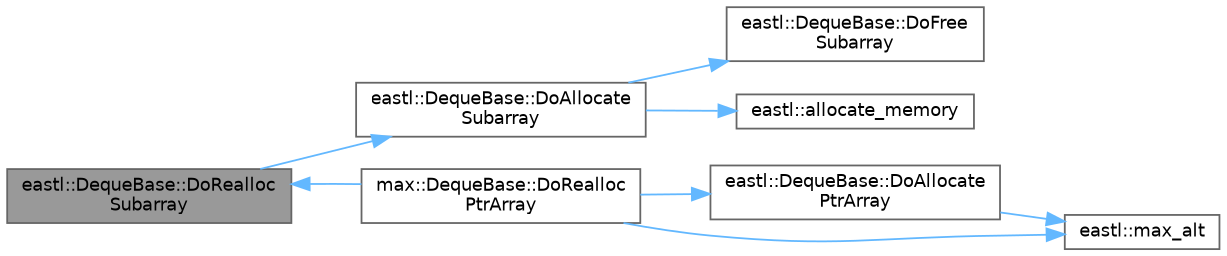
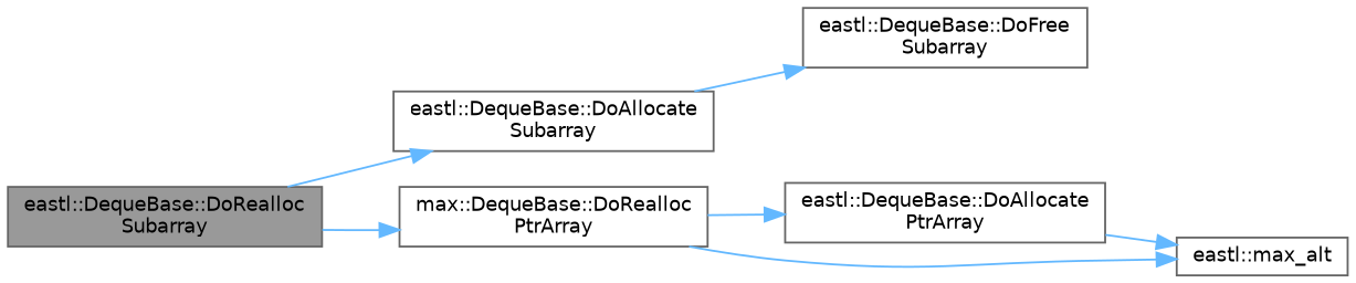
  digraph {
    rankdir=LR
    node [color=grey40 fillcolor=white fontname=Helvetica fontsize=10 shape=box style=filled]
    edge [color=steelblue1 fontname=Helvetica fontsize=10 labelfontname=Helvetica labelfontsize=10 style=solid]
    n1 [color=gray40 fillcolor=grey60 fontcolor=black height=0.2 label="eastl::DequeBase::DoRealloc\lSubarray" width=0.4]
    n2 [height=0.2 label="eastl::DequeBase::DoAllocate\lSubarray" width=0.4]
    n3 [height=0.2 label="max::DequeBase::DoRealloc\lPtrArray" width=0.4]
    n4 [height=0.2 label="eastl::DequeBase::DoFree\lSubarray" width=0.4]
-   n5 [height=0.2 label="eastl::allocate_memory" width=0.4]
    n6 [height=0.2 label="eastl::DequeBase::DoAllocate\lPtrArray" width=0.4]
    n7 [height=0.2 label="eastl::max_alt" width=0.4]
    n1 -> n2
-   n3 -> n1
+   n1 -> n3
    n2 -> n4
-   n2 -> n5
    n3 -> n6
    n3 -> n7
    n6 -> n7
  }
